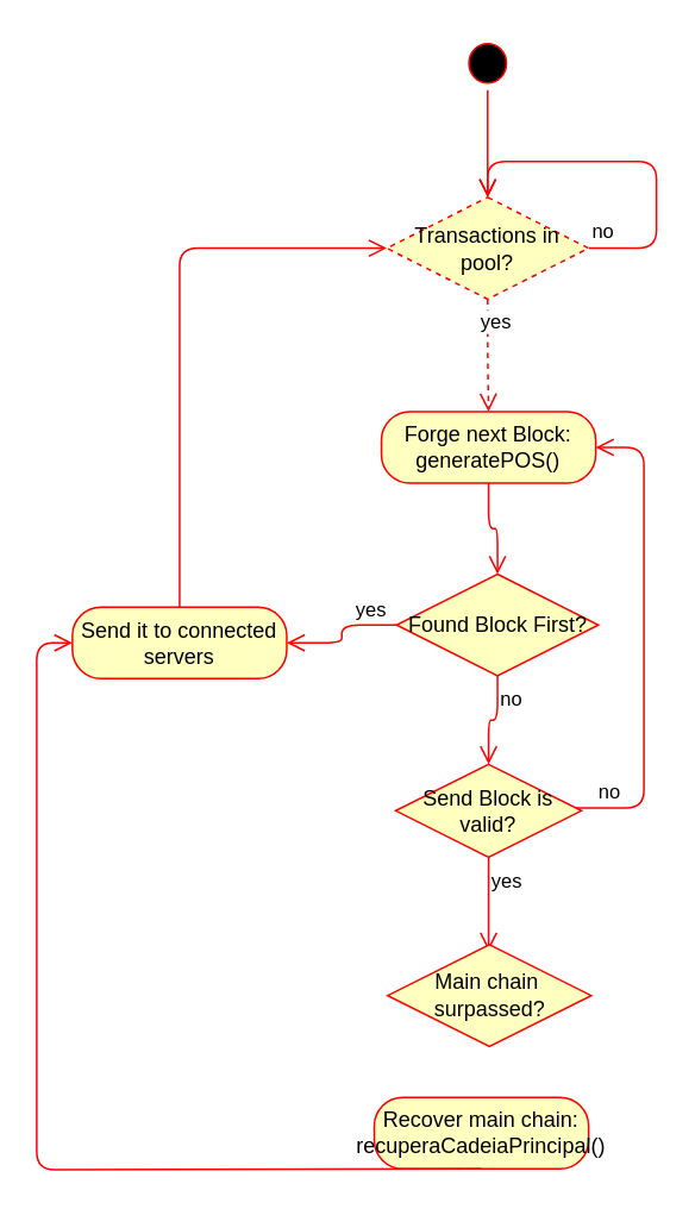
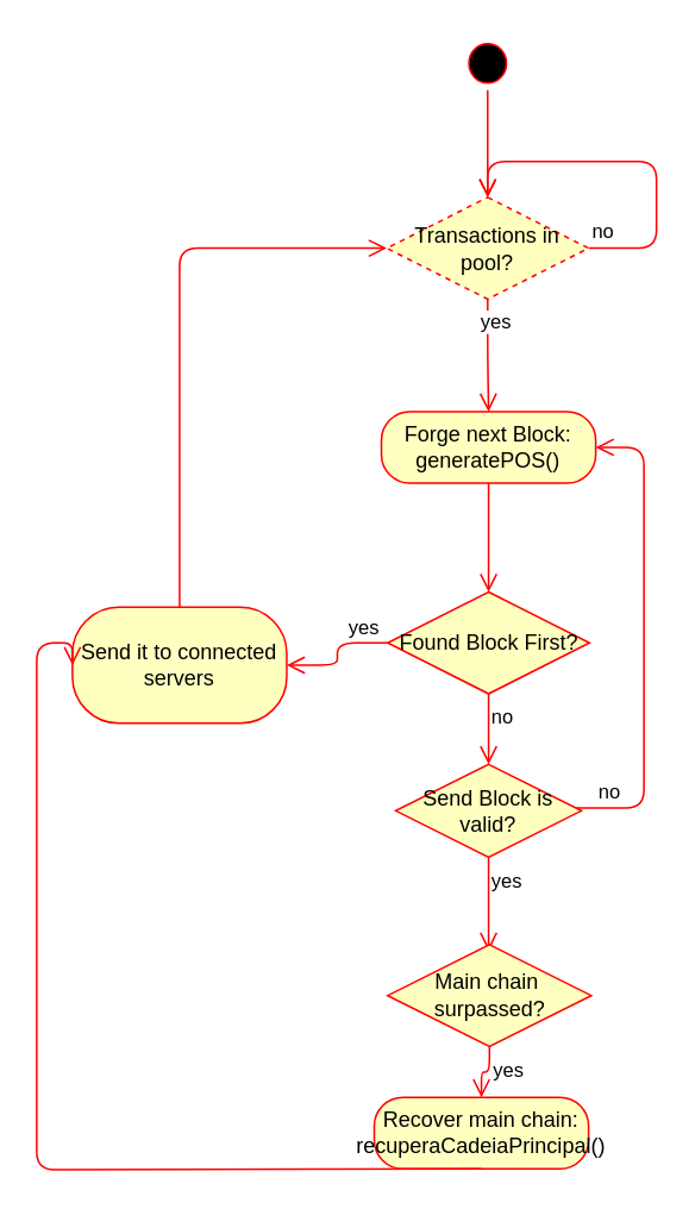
  <mxCell id="0" />
  <mxCell id="1" parent="0" />
  <mxCell id="2" value="" parent="1" vertex="1" style="ellipse;html=1;shape=startState;fillColor=#000000;strokeColor=#ff0000;"><mxGeometry as="geometry" height="30" width="29" x="258" y="20" /></mxCell>
  <mxCell id="3" value="" parent="1" style="edgeStyle=orthogonalEdgeStyle;html=1;verticalAlign=bottom;endArrow=open;endSize=8;strokeColor=#ff0000;entryX=0.5;entryY=0;entryDx=0;entryDy=0;" source="2" edge="1" target="19"><mxGeometry as="geometry" relative="1"><mxPoint as="targetPoint" y="110" x="273" /></mxGeometry></mxCell>
  <mxCell id="4" value="Forge next Block:&lt;br&gt;generatePOS()&lt;br&gt;" parent="1" vertex="1" style="rounded=1;whiteSpace=wrap;html=1;arcSize=40;fontColor=#000000;fillColor=#ffffc0;strokeColor=#ff0000;"><mxGeometry as="geometry" height="40" width="120" y="230" x="213" /></mxCell>
  <mxCell id="5" value="" parent="1" style="edgeStyle=orthogonalEdgeStyle;html=1;verticalAlign=bottom;endArrow=open;endSize=8;strokeColor=#ff0000;entryX=0.5;entryY=0;entryDx=0;entryDy=0;" source="4" edge="1" target="8"><mxGeometry as="geometry" relative="1"><mxPoint as="targetPoint" y="330" x="273" /></mxGeometry></mxCell>
- <mxCell id="6" value="Send it to connected servers" parent="1" vertex="1" style="rounded=1;whiteSpace=wrap;html=1;arcSize=40;fontColor=#000000;fillColor=#ffffc0;strokeColor=#ff0000;"><mxGeometry as="geometry" height="40" width="120" y="339.5" x="40" /></mxCell>
+ <mxCell id="6" value="Send it to connected servers" parent="1" vertex="1" style="rounded=1;whiteSpace=wrap;html=1;arcSize=40;fontColor=#000000;fillColor=#ffffc0;strokeColor=#ff0000;"><mxGeometry x="40" y="339.5" as="geometry" height="65" width="120" /></mxCell>
  <mxCell id="7" value="" parent="1" style="edgeStyle=orthogonalEdgeStyle;html=1;verticalAlign=bottom;endArrow=open;endSize=8;strokeColor=#ff0000;entryX=0;entryY=0.5;entryDx=0;entryDy=0;exitX=0.5;exitY=0;exitDx=0;exitDy=0;" source="6" edge="1" target="19"><mxGeometry as="geometry" relative="1"><mxPoint as="targetPoint" y="431" x="273" /><mxPoint as="sourcePoint" y="331" x="100" /><Array as="points"><mxPoint y="139" x="100" /></Array></mxGeometry></mxCell>
- <mxCell id="8" value="Found Block First?" parent="1" vertex="1" style="rhombus;whiteSpace=wrap;html=1;fillColor=#ffffc0;strokeColor=#ff0000;"><mxGeometry x="221.5" y="321" as="geometry" height="57" width="113" /></mxCell>
+ <mxCell id="8" value="Found Block First?" parent="1" vertex="1" style="rhombus;whiteSpace=wrap;html=1;fillColor=#ffffc0;strokeColor=#ff0000;"><mxGeometry as="geometry" height="57" width="113" y="331" x="216.5" /></mxCell>
  <mxCell id="9" value="yes&lt;br&gt;" parent="1" style="edgeStyle=orthogonalEdgeStyle;html=1;align=left;verticalAlign=bottom;endArrow=open;endSize=8;strokeColor=#ff0000;entryX=1;entryY=0.5;entryDx=0;entryDy=0;" source="8" edge="1" target="6"><mxGeometry as="geometry" x="-0.314" relative="1"><mxPoint as="targetPoint" y="351" x="160" /><mxPoint as="offset" /></mxGeometry></mxCell>
  <mxCell id="10" value="no" parent="1" style="edgeStyle=orthogonalEdgeStyle;html=1;align=left;verticalAlign=top;endArrow=open;endSize=8;strokeColor=#ff0000;entryX=0.5;entryY=0;entryDx=0;entryDy=0;" source="8" edge="1" target="11"><mxGeometry as="geometry" x="-1" relative="1"><mxPoint as="targetPoint" y="431" x="274" /></mxGeometry></mxCell>
  <mxCell id="11" value="Send Block is valid?&lt;br&gt;" parent="1" vertex="1" style="rhombus;whiteSpace=wrap;html=1;fillColor=#ffffc0;strokeColor=#ff0000;"><mxGeometry as="geometry" height="52" width="104" y="427.5" x="221" /></mxCell>
  <mxCell id="12" value="no" parent="1" style="edgeStyle=orthogonalEdgeStyle;html=1;align=left;verticalAlign=bottom;endArrow=open;endSize=8;strokeColor=#ff0000;entryX=1;entryY=0.5;entryDx=0;entryDy=0;" source="11" edge="1" target="4"><mxGeometry as="geometry" x="-0.918" relative="1"><mxPoint as="targetPoint" y="452" x="414" /><Array as="points"><mxPoint y="452" x="360" /><mxPoint y="250" x="360" /></Array><mxPoint as="offset" /></mxGeometry></mxCell>
  <mxCell id="13" value="yes" parent="1" style="edgeStyle=orthogonalEdgeStyle;html=1;align=left;verticalAlign=top;endArrow=open;endSize=8;strokeColor=#ff0000;" source="11" edge="1"><mxGeometry as="geometry" x="-1" relative="1"><mxPoint as="targetPoint" y="532" x="273" /></mxGeometry></mxCell>
  <mxCell id="14" value="Main chain&amp;nbsp; surpassed?" parent="1" vertex="1" style="rhombus;whiteSpace=wrap;html=1;fillColor=#ffffc0;strokeColor=#ff0000;"><mxGeometry as="geometry" height="57" width="114" y="528.5" x="216.5" /></mxCell>
+ <mxCell id="15" value="yes" parent="1" style="edgeStyle=orthogonalEdgeStyle;html=1;align=left;verticalAlign=top;endArrow=open;endSize=8;strokeColor=#ff0000;" source="14" edge="1" target="16"><mxGeometry as="geometry" x="-1" relative="1"><mxPoint as="targetPoint" y="633" x="273" /></mxGeometry></mxCell>
  <mxCell id="16" value="Recover main chain:&lt;br&gt;recuperaCadeiaPrincipal()&lt;br&gt;" parent="1" vertex="1" style="rounded=1;whiteSpace=wrap;html=1;arcSize=40;fontColor=#000000;fillColor=#ffffc0;strokeColor=#ff0000;"><mxGeometry x="209" y="614" as="geometry" height="40" width="120" /></mxCell>
  <mxCell id="17" value="" parent="1" style="edgeStyle=orthogonalEdgeStyle;html=1;verticalAlign=bottom;endArrow=open;endSize=8;strokeColor=#ff0000;entryX=0;entryY=0.5;entryDx=0;entryDy=0;" source="16" edge="1" target="6"><mxGeometry as="geometry" relative="1"><mxPoint as="targetPoint" y="371" x="70" /><Array as="points"><mxPoint y="654.5" x="20" /><mxPoint y="359.5" x="20" /></Array></mxGeometry></mxCell>
- <mxCell id="18" value="yes" parent="1" style="edgeStyle=orthogonalEdgeStyle;rounded=1;orthogonalLoop=1;jettySize=auto;html=1;endArrow=open;endFill=0;endSize=8;strokeColor=#FF0000;dashed=1;" source="19" edge="1" target="4"><mxGeometry as="geometry" y="19" x="0.02" relative="1"><mxPoint as="offset" y="-19" x="-15" /></mxGeometry></mxCell>
+ <mxCell id="18" value="yes" parent="1" style="edgeStyle=orthogonalEdgeStyle;rounded=1;orthogonalLoop=1;jettySize=auto;html=1;endArrow=open;endFill=0;endSize=8;strokeColor=#FF0000;" source="19" edge="1" target="4"><mxGeometry as="geometry" y="19" x="0.02" relative="1"><mxPoint as="offset" y="-19" x="-15" /></mxGeometry></mxCell>
  <mxCell id="19" value="Transactions in pool?" parent="1" vertex="1" style="rhombus;whiteSpace=wrap;html=1;fillColor=#ffffc0;strokeColor=#ff0000;dashed=1;"><mxGeometry as="geometry" height="57" width="113" y="110" x="216" /></mxCell>
  <mxCell id="20" value="no" parent="1" style="edgeStyle=orthogonalEdgeStyle;rounded=1;orthogonalLoop=1;jettySize=auto;html=1;endArrow=open;endFill=0;endSize=8;strokeColor=#FF0000;entryX=0.5;entryY=0;entryDx=0;entryDy=0;" source="19" edge="1" target="19"><mxGeometry as="geometry" y="30" x="-0.525" relative="1"><Array as="points"><mxPoint y="139" x="367" /><mxPoint y="90" x="367" /><mxPoint y="90" x="273" /></Array><mxPoint as="offset" /></mxGeometry></mxCell>
